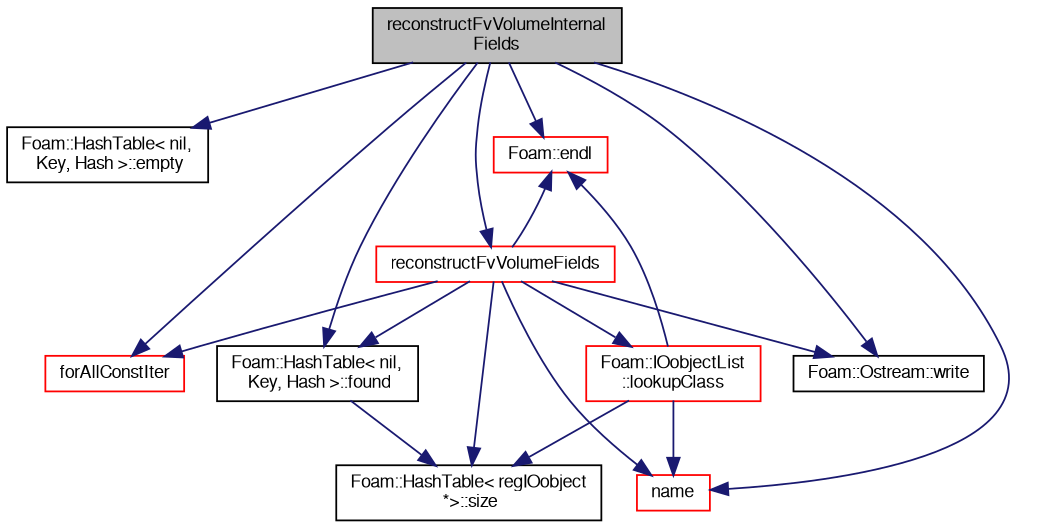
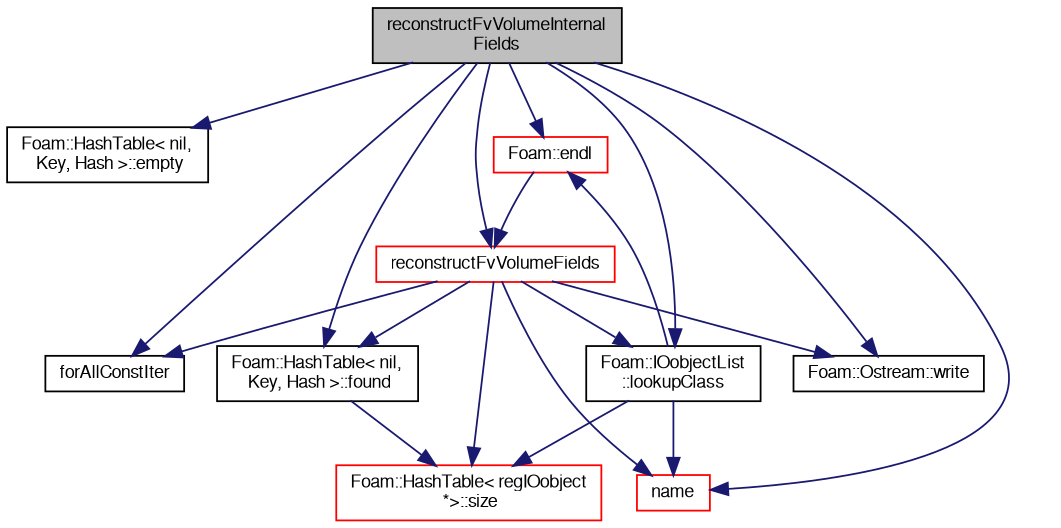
  digraph {
    rankdir=TB
    node [color=black fontname=FreeSans fontsize=10 shape=record]
    edge [color=midnightblue fontname=FreeSans fontsize=10 labelfontname=FreeSans labelfontsize=10 style=solid]
    n1 [fillcolor=grey75 fontcolor=black height=0.2 label="reconstructFvVolumeInternal\lFields" style=filled width=0.4]
    n2 [height=0.2 label="Foam::HashTable\< nil,\l Key, Hash \>::empty" width=0.4]
    n3 [color=red height=0.2 label="Foam::endl" width=0.4]
-   n4 [color=red height=0.2 label=forAllConstIter width=0.4]
+   n4 [height=0.2 label=forAllConstIter width=0.4]
    n5 [height=0.2 label="Foam::HashTable\< nil,\l Key, Hash \>::found" width=0.4]
-   n6 [color=red height=0.2 label="Foam::IOobjectList\l::lookupClass" width=0.4]
+   n6 [height=0.2 label="Foam::IOobjectList\l::lookupClass" width=0.4]
    n7 [color=red height=0.2 label=name width=0.4]
    n8 [color=red height=0.2 label=reconstructFvVolumeFields width=0.4]
    n9 [height=0.2 label="Foam::Ostream::write" width=0.4]
-   n10 [height=0.2 label="Foam::HashTable\< regIOobject\l *\>::size" width=0.4]
+   n10 [color=red height=0.2 label="Foam::HashTable\< regIOobject\l *\>::size" width=0.4]
    n1 -> n2
    n1 -> n3
    n1 -> n4
    n1 -> n5
+   n1 -> n6
    n1 -> n7
    n1 -> n8
    n1 -> n9
    n5 -> n10
    n6 -> n3
    n6 -> n7
    n6 -> n10
-   n8 -> n3
+   n3 -> n8
    n8 -> n4
    n8 -> n5
    n8 -> n6
    n8 -> n7
    n8 -> n9
    n8 -> n10
  }
